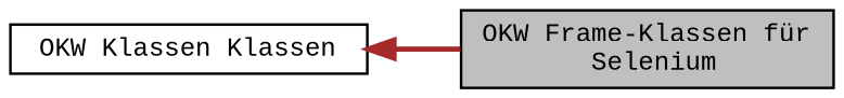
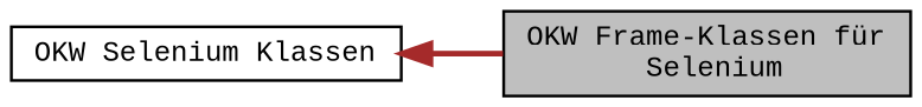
  digraph {
    rankdir=LR
    fontname="Liberation Mono"
    node [color=black fontname="Liberation Mono" fontsize=10 shape=box style=filled]
-   n1 [fillcolor=white height=0.2 label="OKW Klassen Klassen" width=0.4]
+   n1 [fillcolor=white height=0.2 label="OKW Selenium Klassen" width=0.4]
    n2 [fillcolor=grey75 fontcolor=black height=0.2 label="OKW Frame-Klassen für\l Selenium" width=0.4]
    n1 -> n2 [dir=back fontname="Liberation Mono" fontsize=10 labelfontname=Helvetica labelfontsize=10 shape=plaintext style=bold color=brown]
  }
